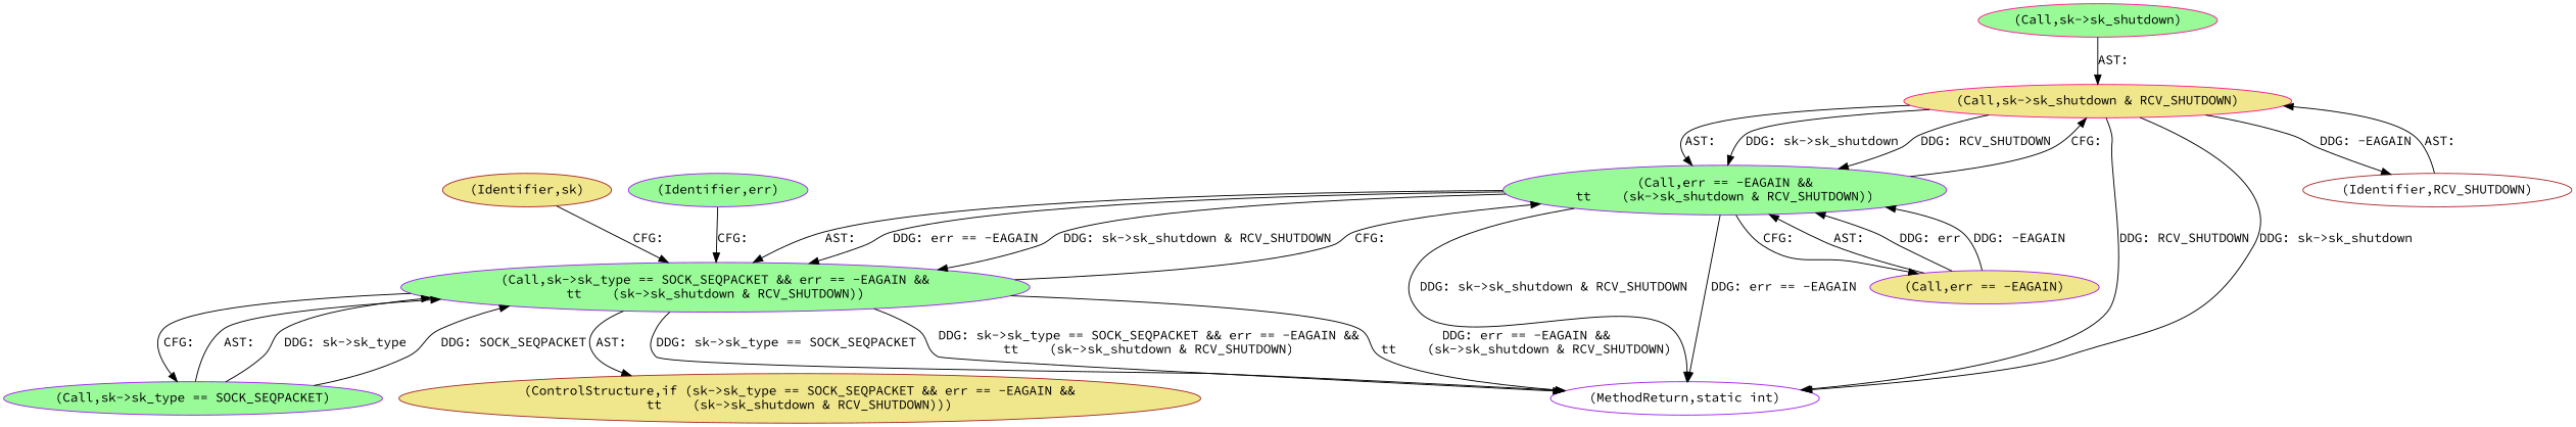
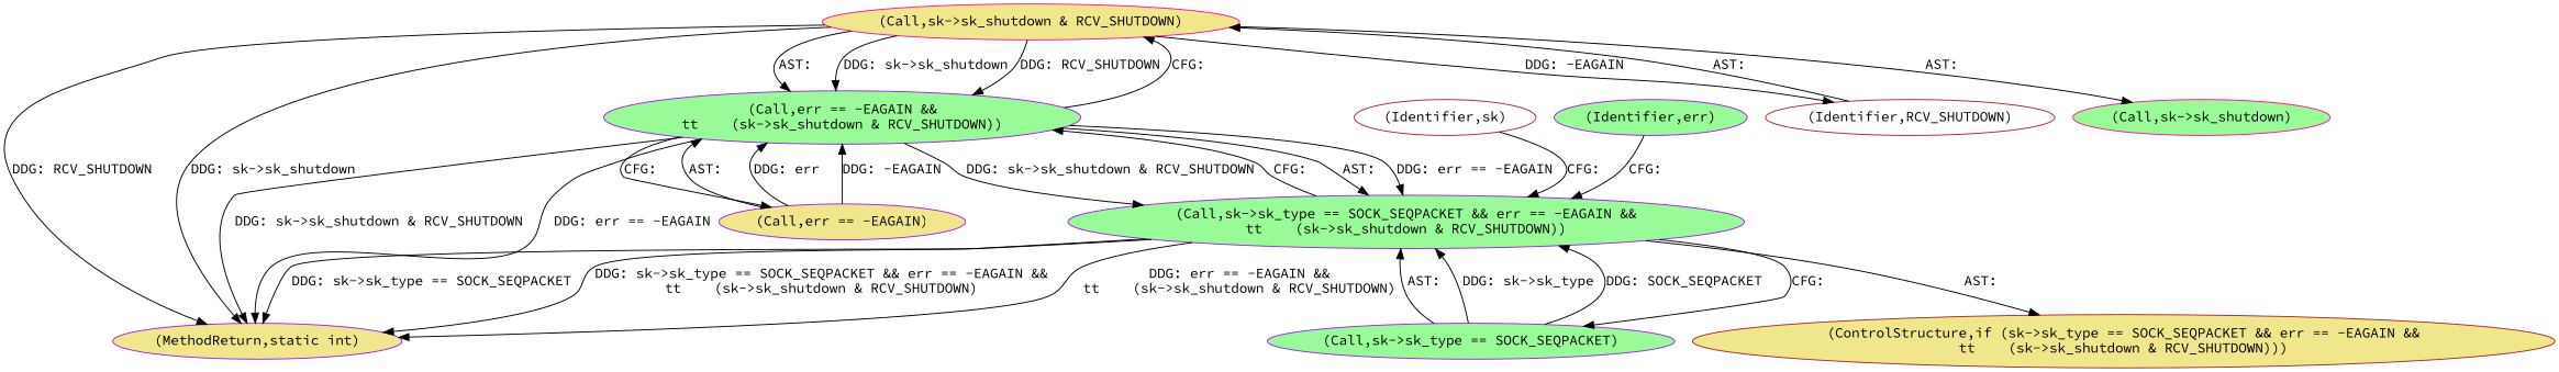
  digraph {
    fontname="Source Code Pro"
    node [color=purple fillcolor=palegreen fontname="Source Code Pro" style=filled]
    edge [fontname="Source Code Pro"]
    n1 [color=deeppink fillcolor=khaki label="(Call,sk->sk_shutdown & RCV_SHUTDOWN)"]
    n2 [label="(Call,err == -EAGAIN &&\n\t\t    (sk->sk_shutdown & RCV_SHUTDOWN))"]
-   n3 [fillcolor=white label="(MethodReturn,static int)"]
+   n3 [fillcolor=khaki label="(MethodReturn,static int)"]
    n4 [color=brown fillcolor=white label="(Identifier,RCV_SHUTDOWN)"]
    n5 [label="(Call,sk->sk_type == SOCK_SEQPACKET && err == -EAGAIN &&\n\t\t    (sk->sk_shutdown & RCV_SHUTDOWN))"]
    n6 [fillcolor=khaki label="(Call,err == -EAGAIN)"]
    n7 [label="(Call,sk->sk_type == SOCK_SEQPACKET)"]
    n8 [color=brown fillcolor=khaki label="(ControlStructure,if (sk->sk_type == SOCK_SEQPACKET && err == -EAGAIN &&\n\t\t    (sk->sk_shutdown & RCV_SHUTDOWN)))"]
-   n9 [color=brown fillcolor=khaki label="(Identifier,sk)"]
+   n9 [color=brown fillcolor=white label="(Identifier,sk)"]
    n10 [label="(Identifier,err)"]
    n11 [color=deeppink label="(Call,sk->sk_shutdown)"]
    n1 -> n2 [label="AST: "]
    n1 -> n2 [label="DDG: sk->sk_shutdown"]
    n1 -> n2 [label="DDG: RCV_SHUTDOWN"]
    n1 -> n3 [label="DDG: RCV_SHUTDOWN"]
    n1 -> n3 [label="DDG: sk->sk_shutdown"]
    n1 -> n4 [label="DDG: -EAGAIN"]
    n2 -> n1 [label="CFG: "]
    n2 -> n3 [label="DDG: sk->sk_shutdown & RCV_SHUTDOWN"]
    n2 -> n3 [label="DDG: err == -EAGAIN"]
    n2 -> n5 [label="AST: "]
    n2 -> n5 [label="DDG: err == -EAGAIN"]
    n2 -> n5 [label="DDG: sk->sk_shutdown & RCV_SHUTDOWN"]
    n2 -> n6 [label="CFG: "]
    n4 -> n1 [label="AST: "]
    n5 -> n2 [label="CFG: "]
    n5 -> n3 [label="DDG: sk->sk_type == SOCK_SEQPACKET"]
    n5 -> n3 [label="DDG: sk->sk_type == SOCK_SEQPACKET && err == -EAGAIN &&\n\t\t    (sk->sk_shutdown & RCV_SHUTDOWN)"]
    n5 -> n3 [label="DDG: err == -EAGAIN &&\n\t\t    (sk->sk_shutdown & RCV_SHUTDOWN)"]
    n5 -> n7 [label="CFG: "]
    n5 -> n8 [label="AST: "]
    n6 -> n2 [label="AST: "]
    n6 -> n2 [label="DDG: err"]
    n6 -> n2 [label="DDG: -EAGAIN"]
    n7 -> n5 [label="AST: "]
    n7 -> n5 [label="DDG: sk->sk_type"]
    n7 -> n5 [label="DDG: SOCK_SEQPACKET"]
    n9 -> n5 [label="CFG: "]
    n10 -> n5 [label="CFG: "]
-   n11 -> n1 [label="AST: "]
+   n1 -> n11 [label="AST: "]
  }
